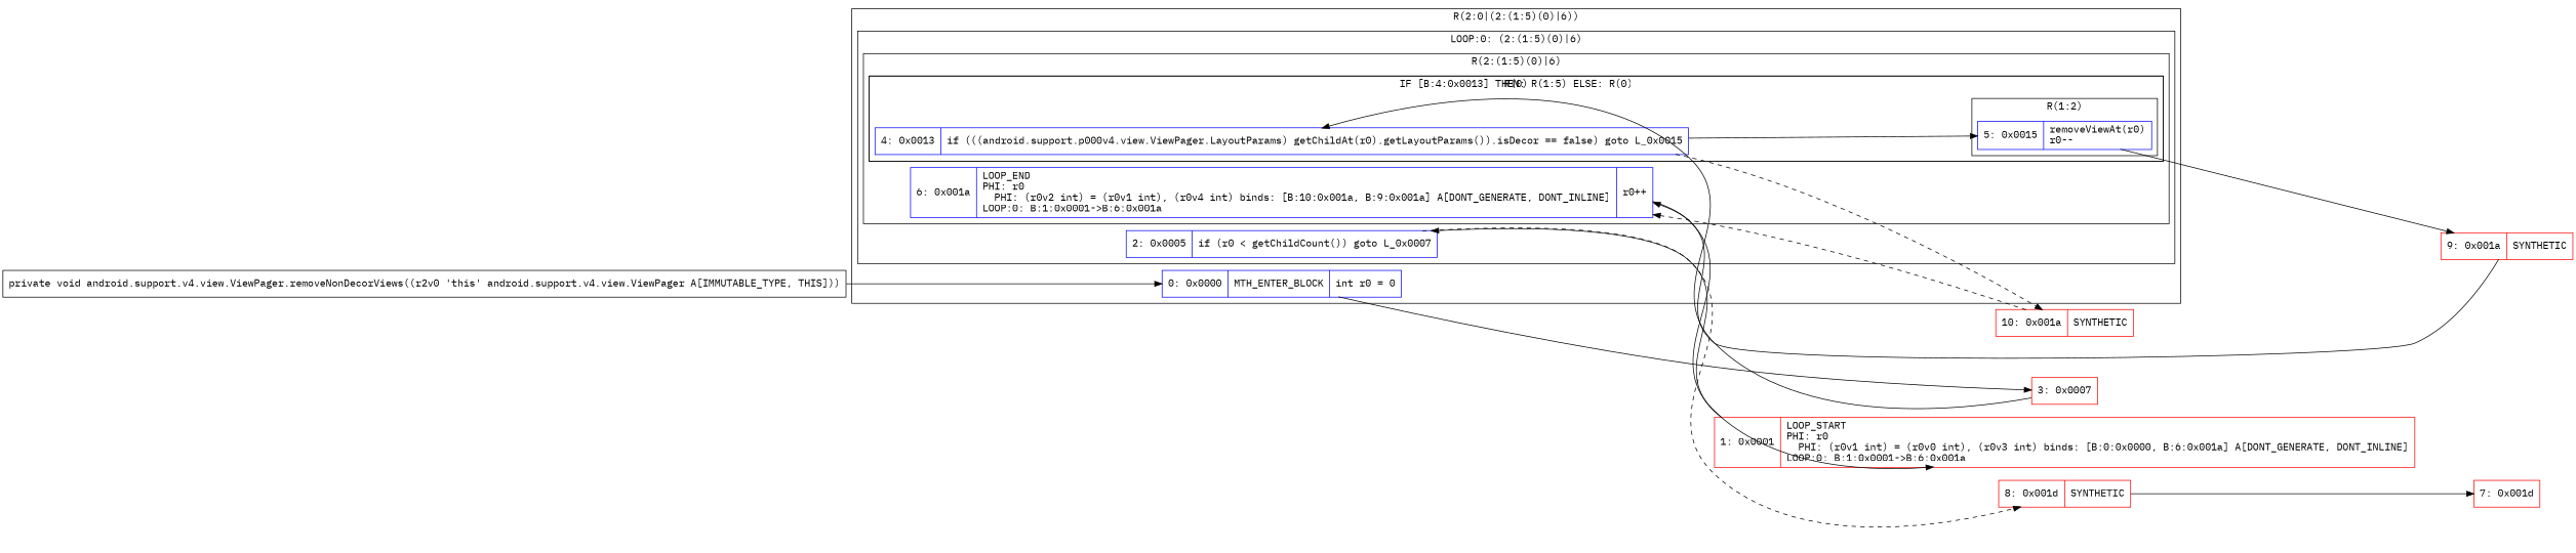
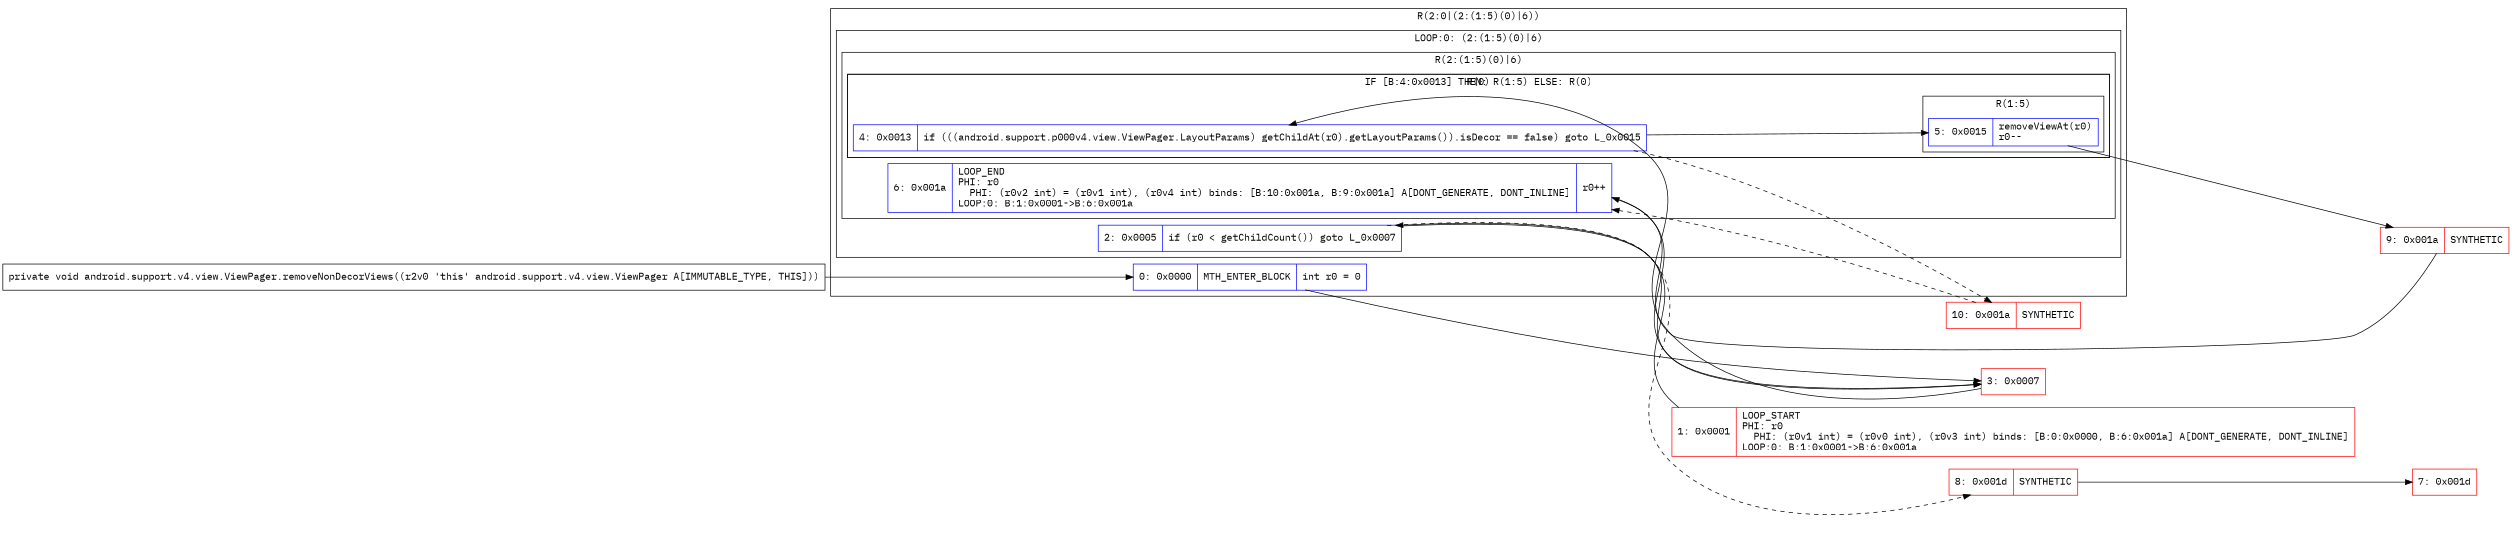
  digraph {
    fontname="IBM Plex Mono"
    rankdir=LR
    node [color=red fontname="IBM Plex Mono" shape=record]
    edge [fontname="IBM Plex Mono"]
    n1 [color=blue label="{5\:\ 0x0015|removeViewAt(r0)\lr0\-\-\l}"]
    n2 [color=blue label="{4\:\ 0x0013|if (((android.support.p000v4.view.ViewPager.LayoutParams) getChildAt(r0).getLayoutParams()).isDecor == false) goto L_0x0015\l}"]
    n3 [color=blue label="{6\:\ 0x001a|LOOP_END\lPHI: r0 \l  PHI: (r0v2 int) = (r0v1 int), (r0v4 int) binds: [B:10:0x001a, B:9:0x001a] A[DONT_GENERATE, DONT_INLINE]\lLOOP:0: B:1:0x0001\-\>B:6:0x001a\l|r0++\l}"]
    n4 [color=blue label="{2\:\ 0x0005|if (r0 \< getChildCount()) goto L_0x0007\l}"]
    n5 [color=blue label="{0\:\ 0x0000|MTH_ENTER_BLOCK\l|int r0 = 0\l}"]
    n6 [label="{9\:\ 0x001a|SYNTHETIC\l}"]
    n7 [label="{10\:\ 0x001a|SYNTHETIC\l}"]
    n8 [label="{1\:\ 0x0001|LOOP_START\lPHI: r0 \l  PHI: (r0v1 int) = (r0v0 int), (r0v3 int) binds: [B:0:0x0000, B:6:0x001a] A[DONT_GENERATE, DONT_INLINE]\lLOOP:0: B:1:0x0001\-\>B:6:0x001a\l}"]
    n9 [label="{3\:\ 0x0007}"]
    n10 [label="{8\:\ 0x001d|SYNTHETIC\l}"]
    n11 [label="{7\:\ 0x001d}"]
    n12 [label="{private void android.support.v4.view.ViewPager.removeNonDecorViews((r2v0 'this' android.support.v4.view.ViewPager A[IMMUTABLE_TYPE, THIS])) }" color=""]
    subgraph cluster_1 {
      label="R(2:0|(2:(1:5)(0)|6))"
      n5
      subgraph cluster_2 {
        label="LOOP:0: (2:(1:5)(0)|6)"
        n4
        subgraph cluster_3 {
          label="R(2:(1:5)(0)|6)"
          n3
          subgraph cluster_4 {
            label="IF [B:4:0x0013] THEN: R(1:5) ELSE: R(0)"
            n2
            subgraph cluster_5 {
-             label="R(1:2)"
+             label="R(1:5)"
              n1
            }
            subgraph cluster_6 {
              label="R(0)"
            }
          }
        }
      }
    }
    n1 -> n6
    n2 -> n1
    n2 -> n7 [style=dashed]
-   n3 -> n8
+   n3 -> n9
+   n4 -> n9
    n4 -> n10 [style=dashed]
    n5 -> n9
    n6 -> n3
    n7 -> n3 [style=dashed]
    n8 -> n4
    n9 -> n2
    n10 -> n11
    n12 -> n5
  }
